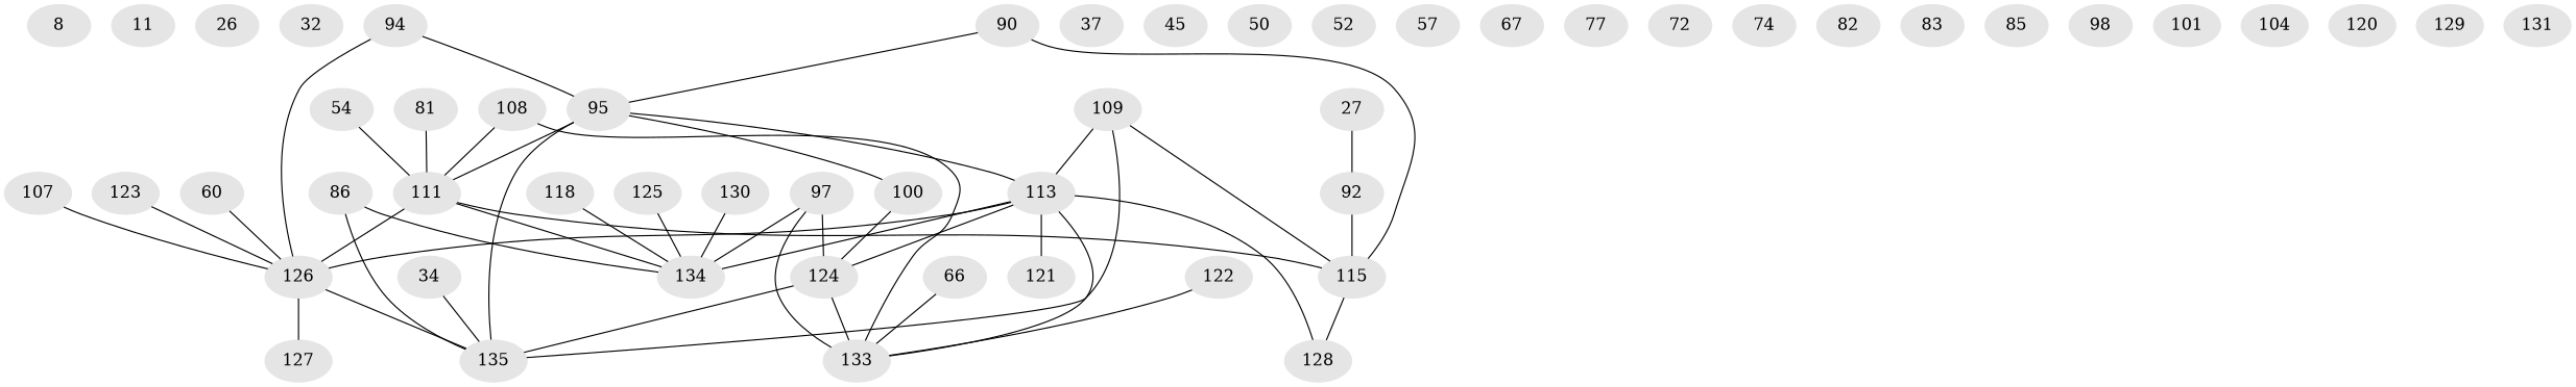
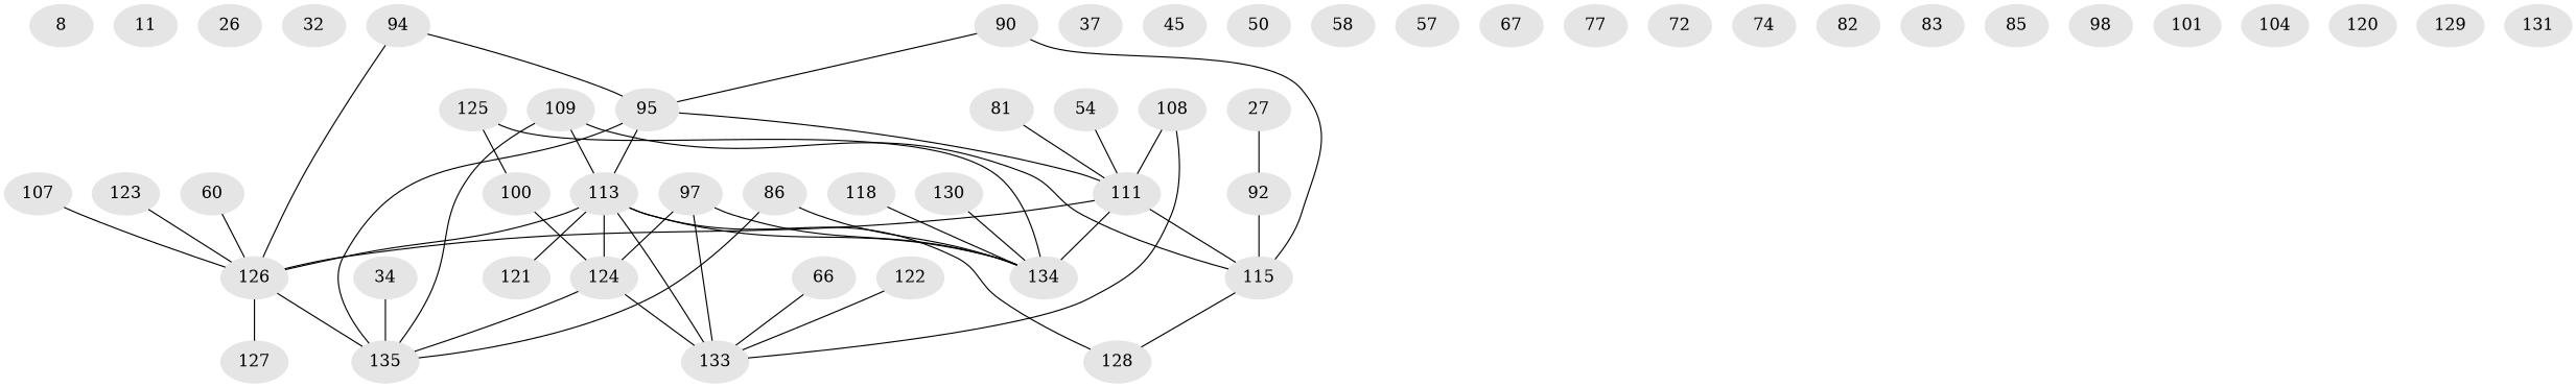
  graph {
    node [color=gray90 style=filled]
    8
    11
    26
    32
    135 [super="+28+116"]
    34
    37
    45
    50
-   52
+   52 [label=58]
    111 [super="+56"]
    126 [super="+23+59"]
    134 [super="+42+63+119"]
    115 [super="+91+68+71"]
    54
    57
    127 [super="+13"]
    60
    133 [super="+132+93+114"]
    66
    67
    n22 [label=77]
    72 [super="+48"]
    74
    81
    82
    83
    85
    86 [super="+55"]
    n30 [label=27]
    92
    95 [super="+41+76"]
    100 [super="+2"]
    113 [super="+73+112+79+46"]
    90
    128 [super="+103"]
    94
    124 [super="+21+65"]
    121
    97 [super="+35+78"]
    98
    101
    104
    107
    108 [super="+84"]
    109 [super="+17+10+99"]
    118 [super="+110"]
    120
    122
    123 [super="+96+117"]
    125 [super="+106"]
    129
    130 [super="+58+62+75"]
    131 [super="+77"]
    34 -- 135
    111 -- 126 [weight=3]
    111 -- 134
    111 -- 115 [weight=2]
    126 -- 135
    126 -- 127 [weight=2]
    115 -- 128
    54 -- 111
    60 -- 126
    66 -- 133
    81 -- 111
    86 -- 135
    86 -- 134
    n30 -- 92
    92 -- 115 [weight=3]
    95 -- 135 [weight=3]
    95 -- 111 [weight=2]
-   95 -- 100
+   125 -- 100
    95 -- 113 [weight=2]
    100 -- 124
    113 -- 126
    113 -- 134 [weight=2]
    113 -- 133
    113 -- 128
    113 -- 124
    113 -- 121
    90 -- 115
    90 -- 95
    94 -- 126
    94 -- 95
    124 -- 135 [weight=2]
    124 -- 133
    97 -- 134 [weight=2]
    97 -- 133 [weight=3]
    97 -- 124
    107 -- 126
    108 -- 111
    108 -- 133
    109 -- 135
    109 -- 115
    109 -- 113
    118 -- 134
    122 -- 133
    123 -- 126
    125 -- 134
    130 -- 134
  }
